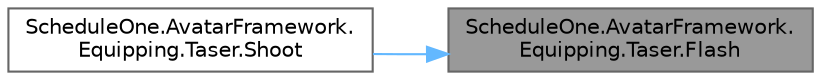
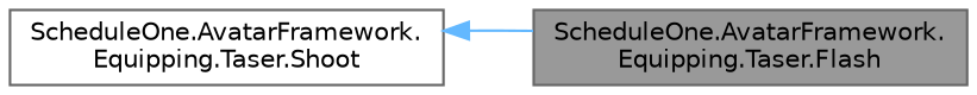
  digraph {
    rankdir=RL
    node [fontname=Helvetica fontsize=10 shape=box style=filled]
    n1 [color=gray40 fillcolor=grey60 fontcolor=black height=0.2 label="ScheduleOne.AvatarFramework.\lEquipping.Taser.Flash" width=0.4]
    n2 [color=grey40 fillcolor=white height=0.2 label="ScheduleOne.AvatarFramework.\lEquipping.Taser.Shoot" width=0.4]
-   n1 -> n2 [color=steelblue1 dir=back fontname=Helvetica fontsize=10 labelfontname=Helvetica labelfontsize=10 style=solid]
+   n2 -> n1 [color=steelblue1 dir=back fontname=Helvetica fontsize=10 labelfontname=Helvetica labelfontsize=10 style=solid]
  }
